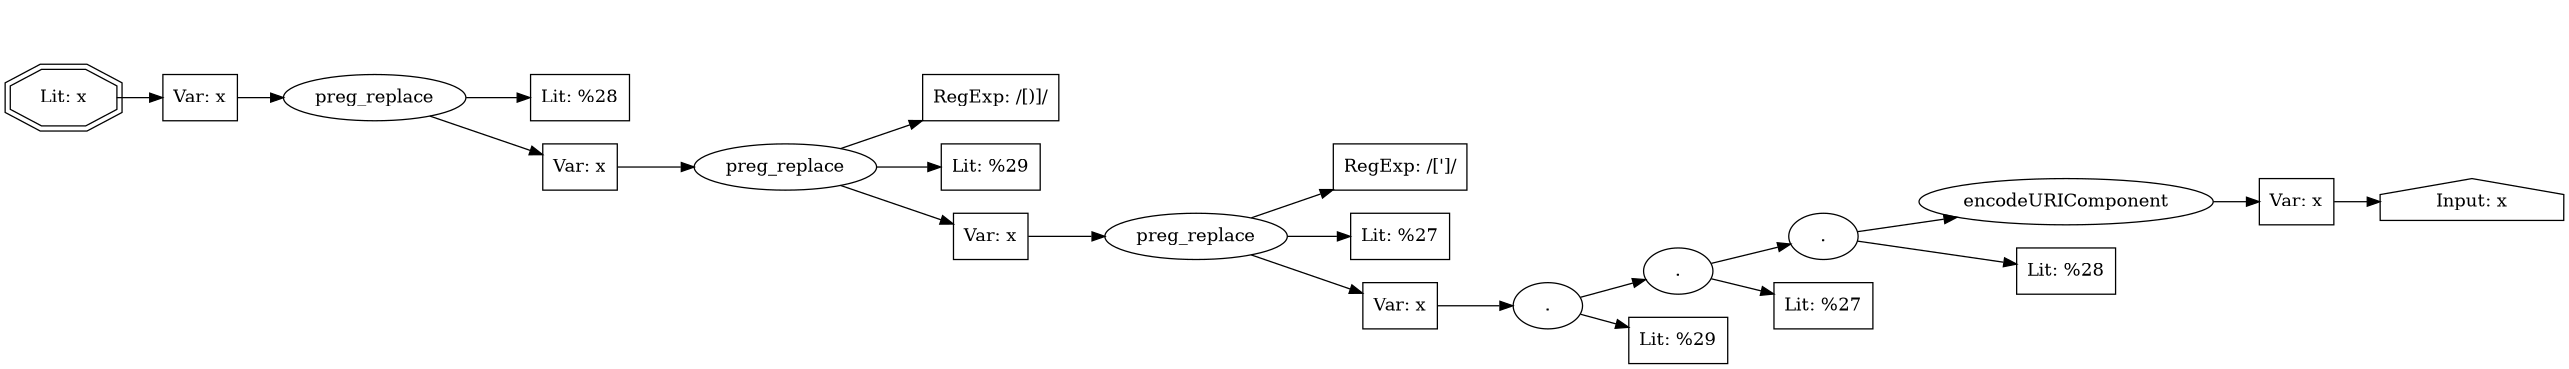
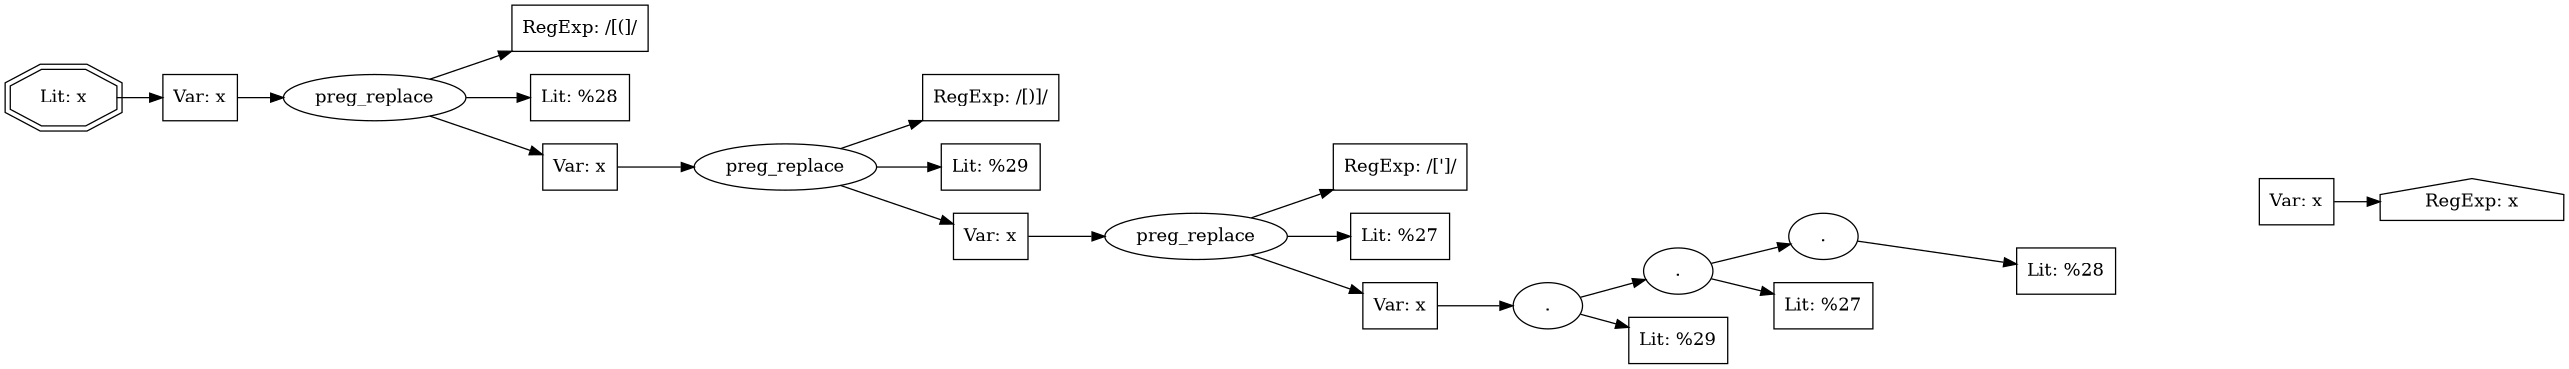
  digraph {
    rankdir=LR
    node [shape=box]
-   n1 [label="Input: x" shape=house]
-   n2 [label=encodeURIComponent shape=ellipse]
+   n1 [label="RegExp: x" shape=house]
    n3 [label="Var: x"]
    n4 [label="." shape=ellipse]
    n5 [label="Lit: %28"]
    n6 [label="." shape=ellipse]
    n7 [label="Lit: %27"]
    n8 [label="." shape=ellipse]
    n9 [label="Lit: %29"]
    n10 [label=preg_replace shape=ellipse]
    n11 [label="RegExp: /[']/"]
    n12 [label="Lit: %27"]
    n13 [label="Var: x"]
    n14 [label=preg_replace shape=ellipse]
    n15 [label="RegExp: /[)]/"]
    n16 [label="Lit: %29"]
    n17 [label="Var: x"]
    n18 [label=preg_replace shape=ellipse]
+   n19 [label="RegExp: /[(]/"]
    n20 [label="Lit: %28"]
    n21 [label="Var: x"]
    n22 [label="Var: x"]
    n23 [label="Lit: x" shape=doubleoctagon]
-   n2 -> n3
    n3 -> n1
-   n4 -> n2
    n4 -> n5
    n6 -> n4
    n6 -> n7
    n8 -> n6
    n8 -> n9
    n10 -> n11
    n10 -> n12
    n10 -> n13
    n13 -> n8
    n14 -> n15
    n14 -> n16
    n14 -> n17
    n17 -> n10
+   n18 -> n19
    n18 -> n20
    n18 -> n21
    n21 -> n14
    n22 -> n18
    n23 -> n22
  }
